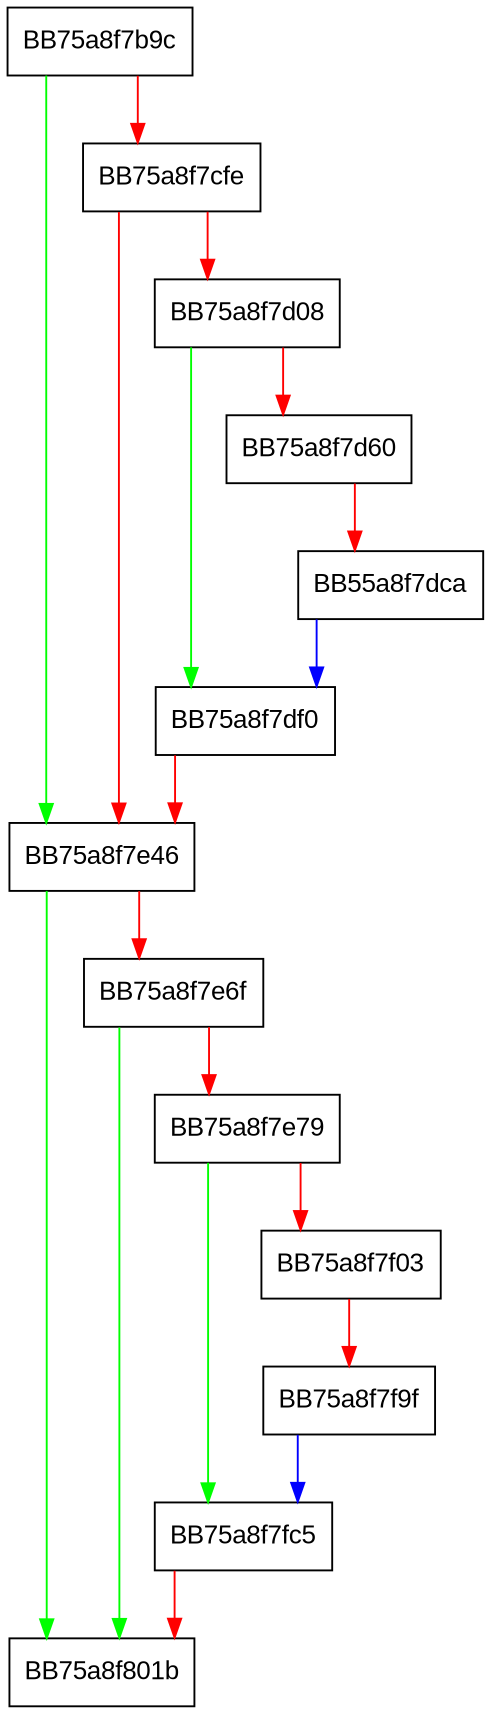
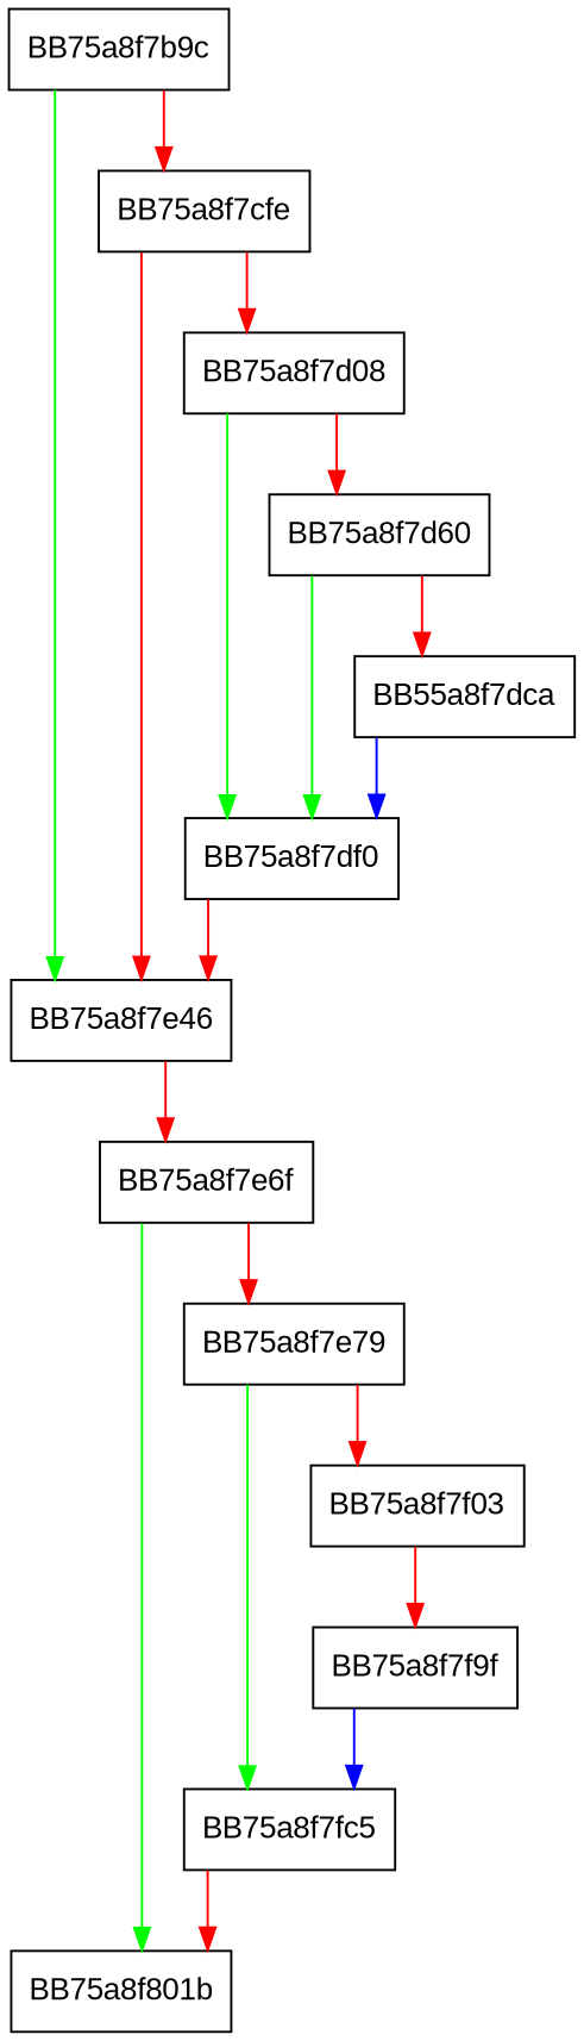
  digraph {
    fontname="Liberation Sans"
    splines=ortho
    node [fontname="Liberation Sans" shape=box]
    edge [color=red fontname="Liberation Sans"]
    BB75a8f7b9c
    BB75a8f7e46
    BB75a8f7cfe
    BB75a8f801b
    BB75a8f7e6f
    BB75a8f7d08
    BB75a8f7e79
    BB75a8f7df0
    BB75a8f7d60
    n10 [label=BB55a8f7dca]
    BB75a8f7fc5
    BB75a8f7f03
    BB75a8f7f9f
    BB75a8f7b9c -> BB75a8f7e46 [color=green]
    BB75a8f7b9c -> BB75a8f7cfe
-   BB75a8f7e46 -> BB75a8f801b [color=green]
    BB75a8f7e46 -> BB75a8f7e6f
    BB75a8f7cfe -> BB75a8f7e46
    BB75a8f7cfe -> BB75a8f7d08
    BB75a8f7e6f -> BB75a8f801b [color=green]
    BB75a8f7e6f -> BB75a8f7e79
    BB75a8f7d08 -> BB75a8f7df0 [color=green]
    BB75a8f7d08 -> BB75a8f7d60
    BB75a8f7e79 -> BB75a8f7fc5 [color=green]
    BB75a8f7e79 -> BB75a8f7f03
    BB75a8f7df0 -> BB75a8f7e46
+   BB75a8f7d60 -> BB75a8f7df0 [color=green]
    BB75a8f7d60 -> n10
    n10 -> BB75a8f7df0 [color=blue]
    BB75a8f7fc5 -> BB75a8f801b
    BB75a8f7f03 -> BB75a8f7f9f
    BB75a8f7f9f -> BB75a8f7fc5 [color=blue]
  }
